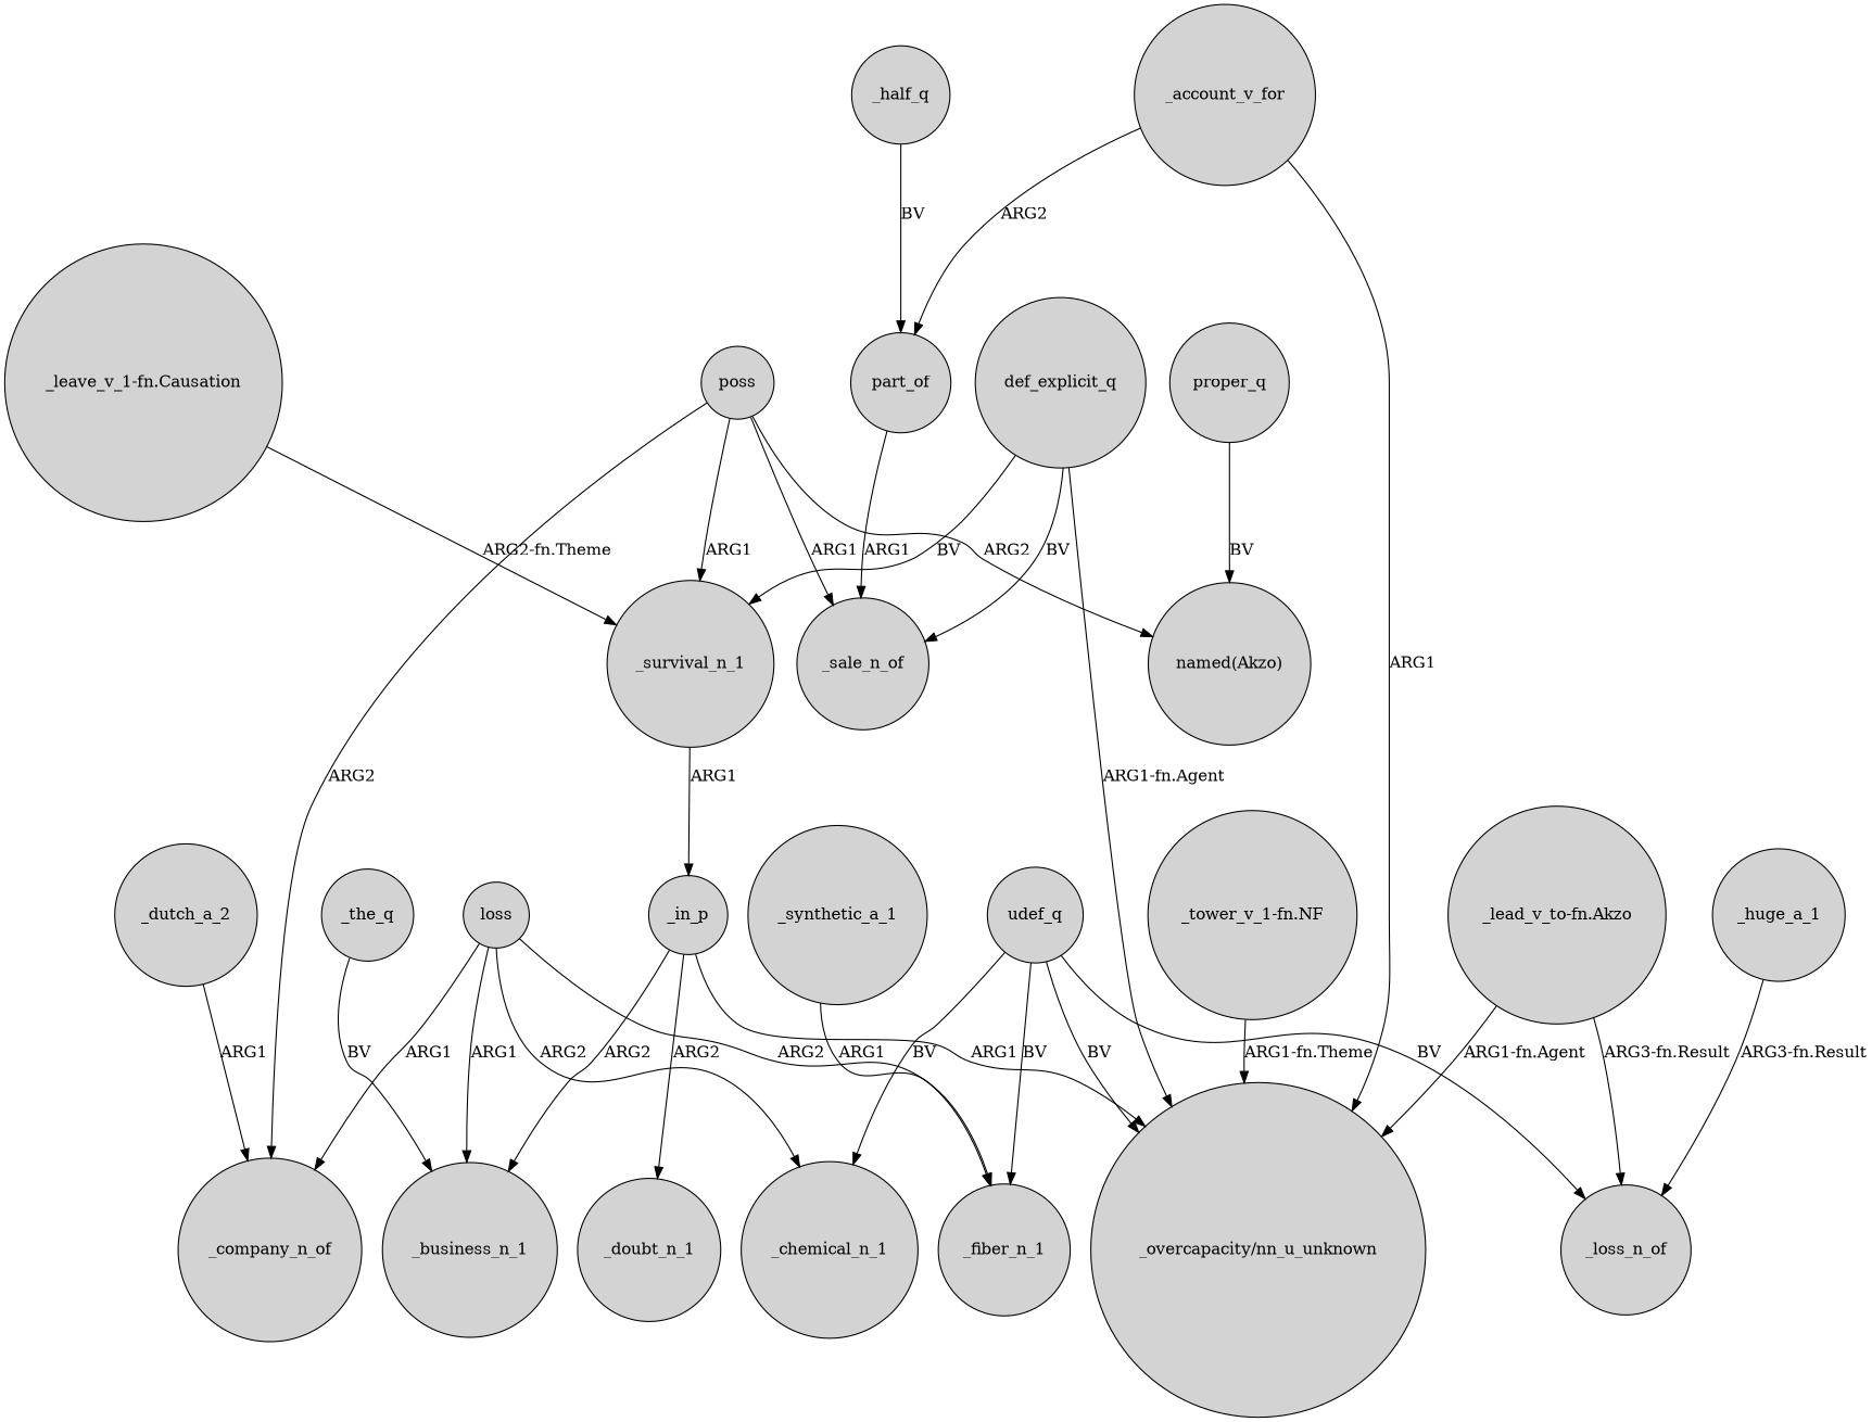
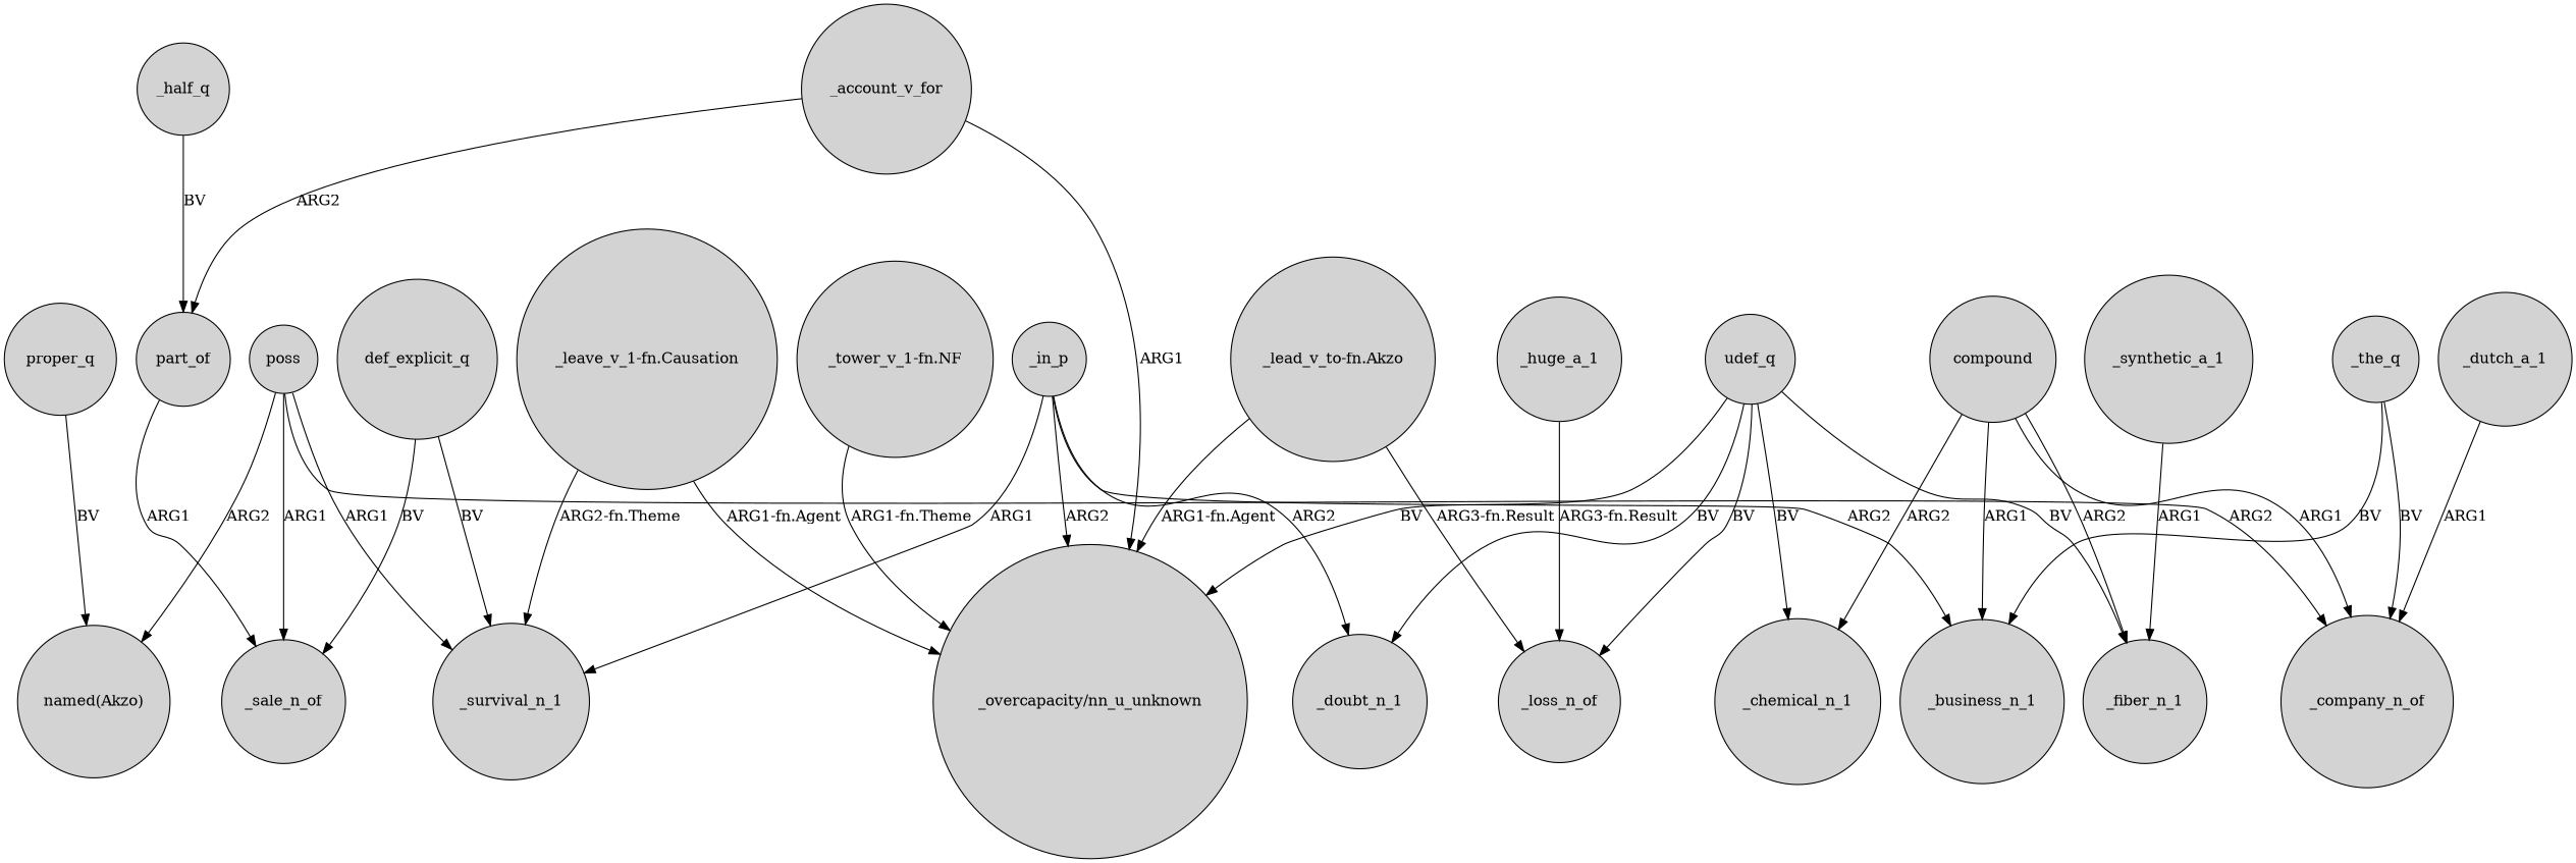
  digraph {
    node [shape=circle style=filled]
    poss
    _survival_n_1
    _company_n_of
    "named(Akzo)"
    _sale_n_of
    _the_q
    _business_n_1
    "_leave_v_1-fn.Causation"
    "_overcapacity/nn_u_unknown"
    _in_p
    _doubt_n_1
-   _dutch_a_1 [label=_dutch_a_2]
+   _dutch_a_1
    udef_q
    _fiber_n_1
    _loss_n_of
    _chemical_n_1
    def_explicit_q
    "_tower_v_1-fn.NF"
    proper_q
    part_of
    n21 [label="_lead_v_to-fn.Akzo"]
    _account_v_for
-   compound [label=loss]
+   compound
    _half_q
    _huge_a_1
    _synthetic_a_1
    poss -> _survival_n_1 [label=ARG1]
    poss -> _company_n_of [label=ARG2]
    poss -> "named(Akzo)" [label=ARG2]
    poss -> _sale_n_of [label=ARG1]
+   _the_q -> _company_n_of [label=BV]
    _the_q -> _business_n_1 [label=BV]
    "_leave_v_1-fn.Causation" -> _survival_n_1 [label="ARG2-fn.Theme"]
-   def_explicit_q -> "_overcapacity/nn_u_unknown" [label="ARG1-fn.Agent"]
-   _survival_n_1 -> _in_p [label=ARG1]
+   "_leave_v_1-fn.Causation" -> "_overcapacity/nn_u_unknown" [label="ARG1-fn.Agent"]
+   _in_p -> _survival_n_1 [label=ARG1]
    _in_p -> _business_n_1 [label=ARG2]
-   _in_p -> "_overcapacity/nn_u_unknown" [label=ARG1]
+   _in_p -> "_overcapacity/nn_u_unknown" [label=ARG2]
    _in_p -> _doubt_n_1 [label=ARG2]
    _dutch_a_1 -> _company_n_of [label=ARG1]
    udef_q -> "_overcapacity/nn_u_unknown" [label=BV]
+   udef_q -> _doubt_n_1 [label=BV]
    udef_q -> _fiber_n_1 [label=BV]
    udef_q -> _loss_n_of [label=BV]
    udef_q -> _chemical_n_1 [label=BV]
    def_explicit_q -> _survival_n_1 [label=BV]
    def_explicit_q -> _sale_n_of [label=BV]
    "_tower_v_1-fn.NF" -> "_overcapacity/nn_u_unknown" [label="ARG1-fn.Theme"]
    proper_q -> "named(Akzo)" [label=BV]
    part_of -> _sale_n_of [label=ARG1]
    n21 -> "_overcapacity/nn_u_unknown" [label="ARG1-fn.Agent"]
    n21 -> _loss_n_of [label="ARG3-fn.Result"]
    _account_v_for -> "_overcapacity/nn_u_unknown" [label=ARG1]
    _account_v_for -> part_of [label=ARG2]
    compound -> _company_n_of [label=ARG1]
    compound -> _business_n_1 [label=ARG1]
    compound -> _fiber_n_1 [label=ARG2]
    compound -> _chemical_n_1 [label=ARG2]
    _half_q -> part_of [label=BV]
    _huge_a_1 -> _loss_n_of [label="ARG3-fn.Result"]
    _synthetic_a_1 -> _fiber_n_1 [label=ARG1]
  }
